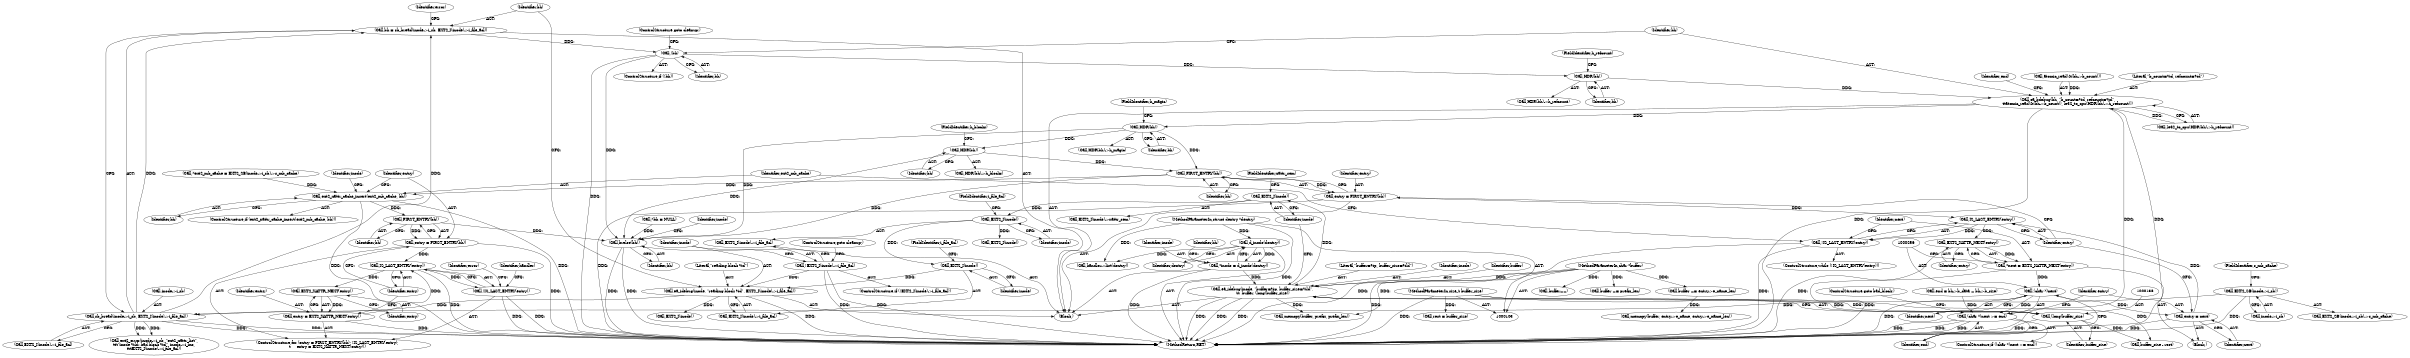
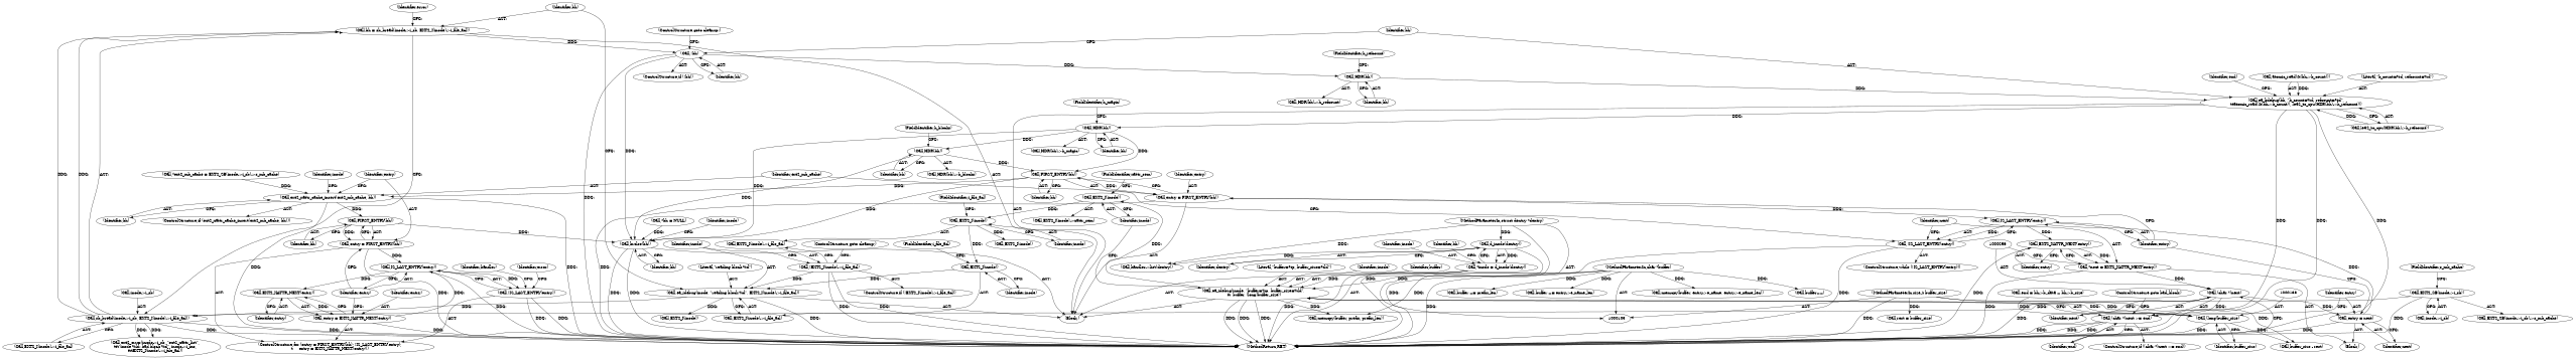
  digraph {
    n1 [label="(Call,bh = sb_bread(inode->i_sb, EXT2_I(inode)->i_file_acl))"]
    n2 [label="(Call,sb_bread(inode->i_sb, EXT2_I(inode)->i_file_acl))"]
    n3 [label="(Call,!bh)"]
    n4 [label="(Block,)"]
    n5 [label="(MethodReturn,RET)"]
    n6 [label="(Call,EXT2_I(inode)->i_file_acl)"]
    n7 [label="(Call,ext2_error(inode->i_sb, \"ext2_xattr_list\",\n\t\t\t\"inode %ld: bad block %d\", inode->i_ino,\n\t\t\tEXT2_I(inode)->i_file_acl))"]
    n8 [label="(Call,HDR(bh))"]
    n9 [label="(Call,brelse(bh))"]
    n10 [label="(ControlStructure,if (!bh))"]
    n11 [label="(Identifier,bh)"]
    n12 [label="(Call,EXT2_SB(inode->i_sb))"]
    n13 [label="(Call,inode->i_sb)"]
    n14 [label="(Call,EXT2_SB(inode->i_sb)->s_mb_cache)"]
    n15 [label="(Call,ea_idebug(inode, \"reading block %d\", EXT2_I(inode)->i_file_acl))"]
    n16 [label="(Call,EXT2_I(inode))"]
    n17 [label="(Call,EXT2_I(inode)->i_file_acl)"]
    n18 [label="(Call,EXT2_I(inode))"]
    n19 [label="(Identifier,inode)"]
    n20 [label="(Call,EXT2_I(inode))"]
    n21 [label="(Identifier,inode)"]
    n22 [label="(Call,EXT2_I(inode)->i_file_acl)"]
    n23 [label="(Call,EXT2_I(inode))"]
    n24 [label="(Call,!EXT2_I(inode)->i_file_acl)"]
    n25 [label="(Call,EXT2_I(inode))"]
    n26 [label="(Call,EXT2_I(inode)->xattr_sem)"]
    n27 [label="(Identifier,inode)"]
    n28 [label="(Call,ea_idebug(inode, \"buffer=%p, buffer_size=%ld\",\n \t\t  buffer, (long)buffer_size))"]
    n29 [label="(Call,(long)buffer_size)"]
    n30 [label="(Call,memcpy(buffer, prefix, prefix_len))"]
    n31 [label="(Identifier,buffer_size)"]
    n32 [label="(Call,buffer_size - rest)"]
    n33 [label="(Call,*inode = d_inode(dentry))"]
    n34 [label="(Call,d_inode(dentry))"]
    n35 [label="(Identifier,dentry)"]
    n36 [label="(Call,handler->list(dentry))"]
    n37 [label="(MethodParameterIn,struct dentry *dentry)"]
    1000103
    n39 [label="(MethodParameterIn,char *buffer)"]
    n40 [label="(Call,buffer++)"]
    n41 [label="(Call,buffer += prefix_len)"]
    n42 [label="(Call,buffer += entry->e_name_len)"]
    n43 [label="(Call,memcpy(buffer, entry->e_name, entry->e_name_len))"]
    n44 [label="(MethodParameterIn,size_t buffer_size)"]
    n45 [label="(Call,rest = buffer_size)"]
    n46 [label="(ControlStructure,if (!EXT2_I(inode)->i_file_acl))"]
    n47 [label="(Call,ea_bdebug(bh, \"b_count=%d, refcount=%d\",\n\t\tatomic_read(&(bh->b_count)), le32_to_cpu(HDR(bh)->h_refcount)))"]
    n48 [label="(Identifier,bh)"]
    n49 [label="(Call,HDR(bh)->h_refcount)"]
    n50 [label="(Identifier,bh)"]
    n51 [label="(Call,HDR(bh))"]
    n52 [label="(Call,le32_to_cpu(HDR(bh)->h_refcount))"]
    n53 [label="(Call,HDR(bh))"]
    n54 [label="(Call,FIRST_ENTRY(bh))"]
    n55 [label="(Call,HDR(bh)->h_magic)"]
    n56 [label="(Identifier,bh)"]
    n57 [label="(Call,HDR(bh)->h_blocks)"]
    n58 [label="(Identifier,bh)"]
    n59 [label="(Call,entry = FIRST_ENTRY(bh))"]
    n60 [label="(Call,ext2_xattr_cache_insert(ext2_mb_cache, bh))"]
    n61 [label="(Identifier,bh)"]
    n62 [label="(Call,IS_LAST_ENTRY(entry))"]
    n63 [label="(Call,FIRST_ENTRY(bh))"]
    n64 [label="(Identifier,bh)"]
    n65 [label="(ControlStructure,if (ext2_xattr_cache_insert(ext2_mb_cache, bh)))"]
    n66 [label="(Call,!IS_LAST_ENTRY(entry))"]
    n67 [label="(Call,EXT2_XATTR_NEXT(entry))"]
    n68 [label="(Identifier,entry)"]
    n69 [label="(ControlStructure,while (!IS_LAST_ENTRY(entry)))"]
    n70 [label="(Call,*next = EXT2_XATTR_NEXT(entry))"]
    n71 [label="(Identifier,entry)"]
    n72 [label="(Call,entry = next)"]
    n73 [label="(Call,(char *)next)"]
    n74 [label="(Block,)"]
    n75 [label="(Call,(char *)next >= end)"]
    n76 [label="(Identifier,next)"]
    n77 [label="(Identifier,end)"]
    n78 [label="(ControlStructure,if ((char *)next >= end))"]
    n79 [label="(Identifier,next)"]
    n80 [label="(Call,entry = FIRST_ENTRY(bh))"]
    n81 [label="(Identifier,bh)"]
    n82 [label="(Call,IS_LAST_ENTRY(entry))"]
    n83 [label="(ControlStructure,for (entry = FIRST_ENTRY(bh); !IS_LAST_ENTRY(entry);\n\t     entry = EXT2_XATTR_NEXT(entry)))"]
    n84 [label="(Call,!IS_LAST_ENTRY(entry))"]
    n85 [label="(Call,EXT2_XATTR_NEXT(entry))"]
    n86 [label="(Identifier,entry)"]
    n87 [label="(Call,entry = EXT2_XATTR_NEXT(entry))"]
    n88 [label="(Identifier,entry)"]
    n89 [label="(Identifier,end)"]
    n90 [label="(ControlStructure,goto cleanup;)"]
    n91 [label="(Identifier,entry)"]
    n92 [label="(ControlStructure,goto cleanup;)"]
    n93 [label="(FieldIdentifier,h_blocks)"]
    n94 [label="(FieldIdentifier,xattr_sem)"]
    n95 [label="(FieldIdentifier,h_refcount)"]
    n96 [label="(Call,*bh = NULL)"]
    n97 [label="(Call,inode->i_sb)"]
    n98 [label="(Identifier,bh)"]
    n99 [label="(Call,end = bh->b_data + bh->b_size)"]
    n100 [label="(ControlStructure,goto bad_block;)"]
    n101 [label="(FieldIdentifier,i_file_acl)"]
    n102 [label="(Literal,\"b_count=%d, refcount=%d\")"]
    n103 [label="(Identifier,ext2_mb_cache)"]
    n104 [label="(Identifier,entry)"]
    n105 [label="(Literal,\"buffer=%p, buffer_size=%ld\")"]
    n106 [label="(FieldIdentifier,h_magic)"]
    n107 [label="(Identifier,entry)"]
    n108 [label="(Identifier,inode)"]
    n109 [label="(FieldIdentifier,s_mb_cache)"]
    n110 [label="(Literal,\"reading block %d\")"]
    n111 [label="(Identifier,handler)"]
    n112 [label="(Identifier,entry)"]
    n113 [label="(Identifier,next)"]
    n114 [label="(FieldIdentifier,i_file_acl)"]
    n115 [label="(Identifier,inode)"]
    n116 [label="(Identifier,inode)"]
    n117 [label="(Identifier,bh)"]
    n118 [label="(Identifier,error)"]
    n119 [label="(Identifier,inode)"]
    n120 [label="(Identifier,inode)"]
    n121 [label="(Identifier,bh)"]
    n122 [label="(Identifier,buffer)"]
    n123 [label="(Identifier,error)"]
    n124 [label="(Call,atomic_read(&(bh->b_count)))"]
    n125 [label="(Call,*ext2_mb_cache = EXT2_SB(inode->i_sb)->s_mb_cache)"]
    1000138
    1000256
    n1 -> n2 [label="CFG: "]
    n1 -> n3 [label="DDG: "]
    n1 -> n4 [label="AST: "]
    n2 -> n1 [label="AST: "]
    n2 -> n1 [label="DDG: "]
    n2 -> n1 [label="DDG: "]
    n2 -> n5 [label="DDG: "]
    n2 -> n5 [label="DDG: "]
    n2 -> n6 [label="CFG: "]
    n2 -> n7 [label="DDG: "]
    n2 -> n7 [label="DDG: "]
    n3 -> n5 [label="DDG: "]
    n3 -> n8 [label="DDG: "]
    n3 -> n9 [label="DDG: "]
    n3 -> n10 [label="AST: "]
    n3 -> n11 [label="CFG: "]
    n6 -> n2 [label="AST: "]
    n8 -> n47 [label="DDG: "]
    n8 -> n48 [label="CFG: "]
    n8 -> n49 [label="AST: "]
    n9 -> n4 [label="AST: "]
    n9 -> n5 [label="DDG: "]
    n9 -> n5 [label="DDG: "]
    n9 -> n50 [label="CFG: "]
    n11 -> n3 [label="AST: "]
    n12 -> n2 [label="DDG: "]
    n12 -> n5 [label="DDG: "]
    n12 -> n13 [label="CFG: "]
    n12 -> n14 [label="AST: "]
    n13 -> n12 [label="AST: "]
    n15 -> n2 [label="DDG: "]
    n15 -> n4 [label="AST: "]
    n15 -> n5 [label="DDG: "]
    n15 -> n16 [label="DDG: "]
    n15 -> n17 [label="CFG: "]
    n17 -> n15 [label="AST: "]
    n18 -> n15 [label="DDG: "]
    n18 -> n17 [label="AST: "]
    n18 -> n19 [label="CFG: "]
    n19 -> n18 [label="AST: "]
    n20 -> n18 [label="DDG: "]
    n20 -> n21 [label="CFG: "]
    n20 -> n22 [label="AST: "]
    n20 -> n23 [label="DDG: "]
    n21 -> n20 [label="AST: "]
    n22 -> n24 [label="AST: "]
    n24 -> n5 [label="DDG: "]
    n24 -> n5 [label="DDG: "]
    n24 -> n15 [label="DDG: "]
    n24 -> n22 [label="CFG: "]
    n24 -> n46 [label="AST: "]
    n25 -> n20 [label="DDG: "]
    n25 -> n26 [label="AST: "]
    n25 -> n27 [label="CFG: "]
    n27 -> n25 [label="AST: "]
    n27 -> n28 [label="CFG: "]
    n28 -> n4 [label="AST: "]
    n28 -> n5 [label="DDG: "]
    n28 -> n5 [label="DDG: "]
    n28 -> n5 [label="DDG: "]
    n28 -> n25 [label="DDG: "]
    n28 -> n29 [label="CFG: "]
    n28 -> n30 [label="DDG: "]
    n29 -> n5 [label="DDG: "]
    n29 -> n28 [label="AST: "]
    n29 -> n28 [label="DDG: "]
    n29 -> n31 [label="CFG: "]
    n29 -> n32 [label="DDG: "]
    n31 -> n29 [label="AST: "]
    n33 -> n4 [label="AST: "]
    n33 -> n5 [label="DDG: "]
    n33 -> n28 [label="DDG: "]
    n33 -> n34 [label="CFG: "]
    n34 -> n5 [label="AST: "]
    n34 -> n33 [label="AST: "]
    n34 -> n33 [label="DDG: "]
    n34 -> n35 [label="CFG: "]
    n34 -> n36 [label="DDG: "]
    n35 -> n34 [label="AST: "]
    n37 -> n5 [label="DDG: "]
    n37 -> n34 [label="DDG: "]
    n37 -> n36 [label="DDG: "]
    n37 -> 1000103 [label="AST: "]
    n39 -> n5 [label="DDG: "]
    n39 -> n28 [label="DDG: "]
    n39 -> n30 [label="DDG: "]
    n39 -> 1000103 [label="AST: "]
    n39 -> n40 [label="DDG: "]
    n39 -> n41 [label="DDG: "]
    n39 -> n42 [label="DDG: "]
-   n42 -> n43 [label="DDG: "]
+   n39 -> n43 [label="DDG: "]
    n44 -> n5 [label="DDG: "]
    n44 -> n29 [label="DDG: "]
    n44 -> n32 [label="DDG: "]
    n44 -> 1000103 [label="AST: "]
    n44 -> n45 [label="DDG: "]
    n47 -> n4 [label="AST: "]
    n47 -> n5 [label="DDG: "]
    n47 -> n5 [label="DDG: "]
    n47 -> n5 [label="DDG: "]
    n47 -> n51 [label="DDG: "]
    n47 -> n52 [label="CFG: "]
    n48 -> n8 [label="AST: "]
    n50 -> n9 [label="AST: "]
    n51 -> n9 [label="DDG: "]
    n51 -> n53 [label="DDG: "]
    n51 -> n54 [label="DDG: "]
    n51 -> n55 [label="AST: "]
    n51 -> n56 [label="CFG: "]
    n52 -> n47 [label="AST: "]
    n52 -> n47 [label="DDG: "]
    n53 -> n9 [label="DDG: "]
    n53 -> n54 [label="DDG: "]
    n53 -> n57 [label="AST: "]
    n53 -> n58 [label="CFG: "]
    n54 -> n9 [label="DDG: "]
    n54 -> n59 [label="AST: "]
    n54 -> n59 [label="DDG: "]
    n54 -> n60 [label="DDG: "]
    n54 -> n61 [label="CFG: "]
    n56 -> n51 [label="AST: "]
    n58 -> n53 [label="AST: "]
    n59 -> n4 [label="AST: "]
    n59 -> n5 [label="DDG: "]
    n59 -> n54 [label="CFG: "]
    n59 -> n62 [label="DDG: "]
    n60 -> n5 [label="DDG: "]
    n60 -> n5 [label="DDG: "]
    n60 -> n63 [label="DDG: "]
    n60 -> n64 [label="CFG: "]
    n60 -> n65 [label="AST: "]
    n61 -> n54 [label="AST: "]
    n62 -> n66 [label="AST: "]
    n62 -> n66 [label="DDG: "]
    n62 -> n67 [label="DDG: "]
    n62 -> n68 [label="CFG: "]
    n63 -> n9 [label="DDG: "]
    n63 -> n80 [label="AST: "]
    n63 -> n80 [label="DDG: "]
    n63 -> n81 [label="CFG: "]
    n64 -> n60 [label="AST: "]
    n66 -> n5 [label="DDG: "]
    n66 -> n5 [label="DDG: "]
    n66 -> n62 [label="CFG: "]
    n66 -> n69 [label="AST: "]
    n67 -> n5 [label="DDG: "]
    n67 -> n70 [label="AST: "]
    n67 -> n70 [label="DDG: "]
    n67 -> n71 [label="CFG: "]
    n68 -> n59 [label="CFG: "]
    n68 -> n62 [label="AST: "]
    n68 -> n72 [label="CFG: "]
    n70 -> n5 [label="DDG: "]
    n70 -> n67 [label="CFG: "]
    n70 -> n73 [label="DDG: "]
    n70 -> n74 [label="AST: "]
    n71 -> n67 [label="AST: "]
    n72 -> n5 [label="DDG: "]
    n72 -> n62 [label="DDG: "]
    n72 -> n74 [label="AST: "]
    n72 -> n79 [label="CFG: "]
    n73 -> n5 [label="DDG: "]
    n73 -> n72 [label="DDG: "]
    n73 -> n75 [label="AST: "]
    n73 -> n75 [label="DDG: "]
    n73 -> n76 [label="CFG: "]
    n75 -> n5 [label="DDG: "]
    n75 -> n5 [label="DDG: "]
    n75 -> n5 [label="DDG: "]
    n75 -> n77 [label="CFG: "]
    n75 -> n78 [label="AST: "]
    n76 -> n73 [label="AST: "]
    n77 -> n73 [label="CFG: "]
    n77 -> n75 [label="AST: "]
    n79 -> n72 [label="AST: "]
    n80 -> n5 [label="DDG: "]
    n80 -> n63 [label="CFG: "]
    n80 -> n82 [label="DDG: "]
    n80 -> n83 [label="AST: "]
    n81 -> n63 [label="AST: "]
    n82 -> n5 [label="DDG: "]
    n82 -> n84 [label="AST: "]
    n82 -> n84 [label="DDG: "]
    n82 -> n85 [label="DDG: "]
    n82 -> n86 [label="CFG: "]
    n84 -> n5 [label="DDG: "]
    n84 -> n5 [label="DDG: "]
    n84 -> n82 [label="CFG: "]
    n84 -> n83 [label="AST: "]
    n85 -> n87 [label="AST: "]
    n85 -> n87 [label="DDG: "]
    n85 -> n88 [label="CFG: "]
    n86 -> n80 [label="CFG: "]
    n86 -> n82 [label="AST: "]
    n86 -> n87 [label="CFG: "]
    n87 -> n5 [label="DDG: "]
    n87 -> n82 [label="DDG: "]
    n87 -> n83 [label="AST: "]
    n87 -> n85 [label="CFG: "]
    n88 -> n85 [label="AST: "]
    n89 -> n47 [label="CFG: "]
    n90 -> n3 [label="CFG: "]
    n91 -> n60 [label="CFG: "]
    n91 -> n80 [label="AST: "]
    n92 -> n24 [label="CFG: "]
    n93 -> n53 [label="CFG: "]
    n94 -> n25 [label="CFG: "]
    n95 -> n8 [label="CFG: "]
    n96 -> n9 [label="DDG: "]
    n97 -> n2 [label="AST: "]
    n98 -> n3 [label="CFG: "]
    n98 -> n47 [label="AST: "]
    n99 -> n75 [label="DDG: "]
    n100 -> n75 [label="CFG: "]
    n101 -> n18 [label="CFG: "]
    n102 -> n47 [label="AST: "]
    n103 -> n60 [label="AST: "]
    n103 -> n66 [label="CFG: "]
    n104 -> n72 [label="AST: "]
    n104 -> n75 [label="CFG: "]
    n105 -> n28 [label="AST: "]
    n106 -> n51 [label="CFG: "]
    n107 -> n59 [label="AST: "]
    n108 -> n28 [label="AST: "]
    n109 -> n12 [label="CFG: "]
    n110 -> n15 [label="AST: "]
    n111 -> n84 [label="CFG: "]
    n112 -> n87 [label="AST: "]
    n113 -> n66 [label="CFG: "]
    n113 -> n70 [label="AST: "]
    n114 -> n20 [label="CFG: "]
    n115 -> n60 [label="CFG: "]
    n116 -> n33 [label="AST: "]
    n117 -> n1 [label="AST: "]
    n117 -> n15 [label="CFG: "]
    n118 -> n84 [label="CFG: "]
    n119 -> n9 [label="CFG: "]
    n120 -> n15 [label="AST: "]
    n120 -> n24 [label="CFG: "]
    n121 -> n33 [label="CFG: "]
    n122 -> n28 [label="AST: "]
    n123 -> n1 [label="CFG: "]
    n124 -> n47 [label="AST: "]
    n124 -> n47 [label="DDG: "]
    n125 -> n60 [label="DDG: "]
    1000138 -> n29 [label="AST: "]
    1000256 -> n70 [label="CFG: "]
    1000256 -> n73 [label="AST: "]
  }
